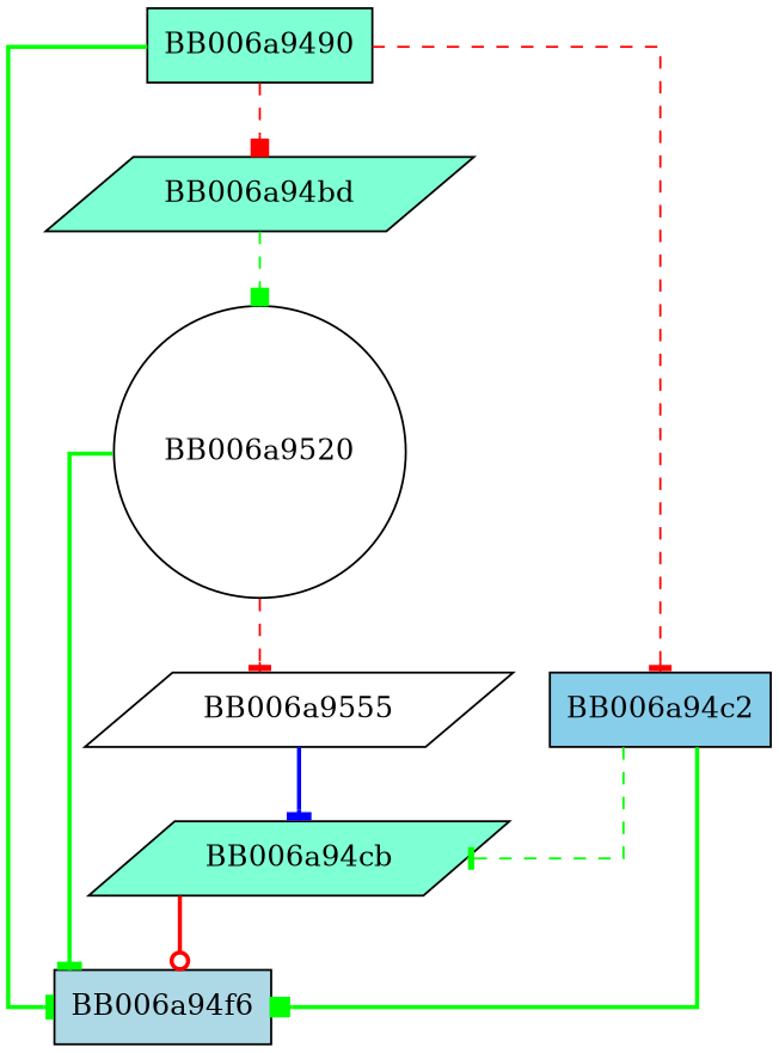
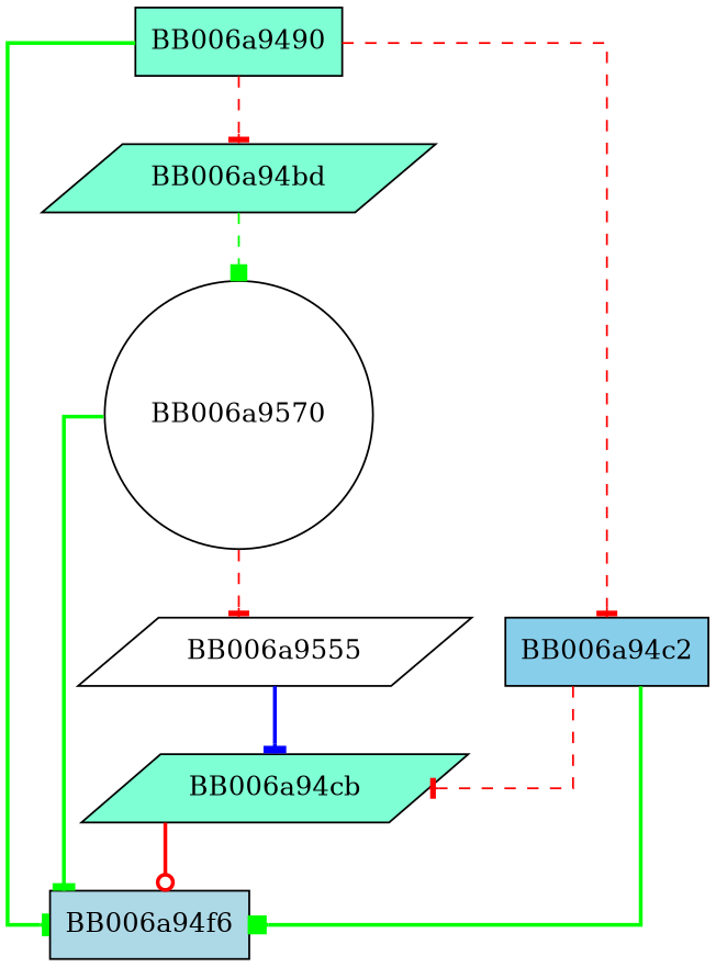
  digraph {
    splines=ortho
    node [fillcolor=aquamarine shape=box style=filled]
    edge [arrowhead=tee color=red style=bold]
    BB006a94f6 [fillcolor=lightblue]
    BB006a9490
    BB006a94bd [shape=parallelogram]
    BB006a94c2 [fillcolor=skyblue]
-   BB006a9520 [fillcolor=white shape=circle]
+   BB006a9520 [fillcolor=white shape=circle label=BB006a9570]
    BB006a9555 [fillcolor=white shape=parallelogram]
    BB006a94cb [shape=parallelogram]
    BB006a9490 -> BB006a94f6 [color=green]
-   BB006a9490 -> BB006a94bd [arrowhead=box style=dashed]
+   BB006a9490 -> BB006a94bd [style=dashed]
    BB006a9490 -> BB006a94c2 [style=dashed]
    BB006a94bd -> BB006a9520 [arrowhead=box color=green style=dashed]
    BB006a94c2 -> BB006a94f6 [arrowhead=box color=green]
-   BB006a94c2 -> BB006a94cb [color=green style=dashed]
+   BB006a94c2 -> BB006a94cb [style=dashed]
    BB006a9520 -> BB006a94f6 [color=green]
    BB006a9520 -> BB006a9555 [style=dashed]
    BB006a9555 -> BB006a94cb [color=blue]
    BB006a94cb -> BB006a94f6 [arrowhead=odot]
  }
